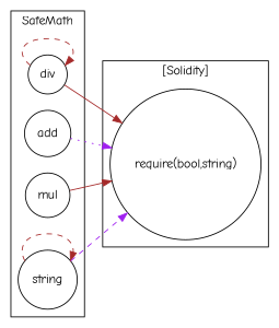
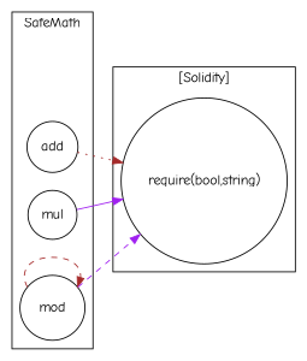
  strict digraph {
    fontname="Comic Neue"
    rankdir=LR
    node [fontname="Comic Neue" shape=circle]
    edge [color=brown fontname="Comic Neue" style=dashed]
-   n1 [label=div]
    n2 [label=add]
    n3 [label=mul]
-   n4 [label=string]
+   n4 [label=mod]
    "require(bool,string)"
    subgraph cluster_1 {
      label=SafeMath
-     n1
      n2
      n3
      n4
    }
    subgraph cluster_2 {
      label="[Solidity]"
      "require(bool,string)"
    }
-   n1 -> n1
-   n1 -> "require(bool,string)" [style=solid]
-   n2 -> "require(bool,string)" [color=purple style=dotted]
-   n3 -> "require(bool,string)" [style=solid]
+   n2 -> "require(bool,string)" [style=dotted]
+   n3 -> "require(bool,string)" [color=purple style=solid]
    n4 -> n4
    n4 -> "require(bool,string)" [color=purple]
  }
